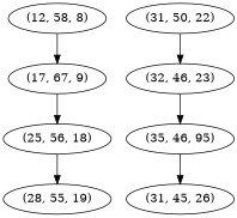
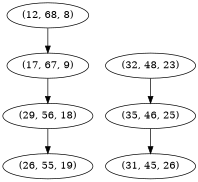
  digraph {
    n1 [label="(17, 67, 9)"]
-   "(12, 68, 8)" [label="(12, 58, 8)"]
-   "(25, 56, 18)"
-   "(28, 55, 19)"
-   "(31, 50, 22)"
-   "(32, 48, 23)" [label="(32, 46, 23)"]
-   "(35, 46, 25)" [label="(35, 46, 95)"]
+   "(12, 68, 8)"
+   "(25, 56, 18)" [label="(29, 56, 18)"]
+   "(28, 55, 19)" [label="(26, 55, 19)"]
+   "(32, 48, 23)"
+   "(35, 46, 25)"
    n8 [label="(31, 45, 26)"]
    n1 -> "(25, 56, 18)"
    "(12, 68, 8)" -> n1
    "(25, 56, 18)" -> "(28, 55, 19)"
-   "(31, 50, 22)" -> "(32, 48, 23)"
    "(32, 48, 23)" -> "(35, 46, 25)"
    "(35, 46, 25)" -> n8
  }
